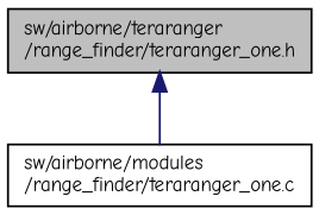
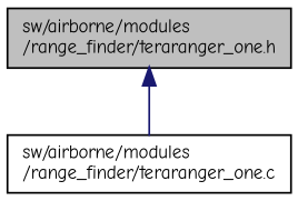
  digraph {
    fontname="Comic Neue"
    node [color=black fontname="Comic Neue" fontsize=10 shape=record style=filled]
-   n1 [fillcolor=grey75 fontcolor=black height=0.2 label="sw/airborne/teraranger\l/range_finder/teraranger_one.h" width=0.4]
+   n1 [fillcolor=grey75 fontcolor=black height=0.2 label="sw/airborne/modules\l/range_finder/teraranger_one.h" width=0.4]
    n2 [fillcolor=white height=0.2 label="sw/airborne/modules\l/range_finder/teraranger_one.c" width=0.4]
    n1 -> n2 [color=midnightblue dir=back fontname="Comic Neue" fontsize=10 labelfontname=FreeSans labelfontsize=10 style=solid]
  }
